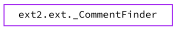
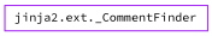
  digraph {
    rankdir=LR
    fontname="Source Code Pro"
-   n1 [color=purple fillcolor=white fontname="Source Code Pro" fontsize=10 height=0.2 label="ext2.ext._CommentFinder" shape=record style=filled width=0.4]
+   n1 [color=purple fillcolor=white fontname="Source Code Pro" fontsize=10 height=0.2 label="jinja2.ext._CommentFinder" shape=record style=filled width=0.4]
  }
